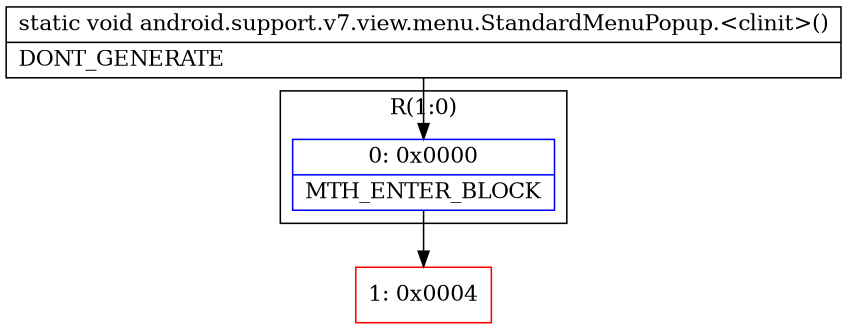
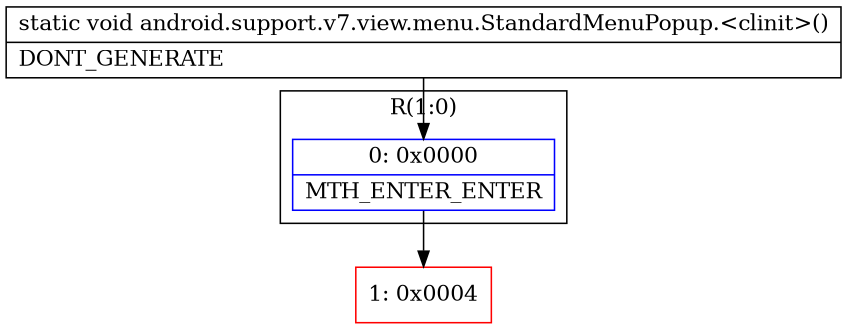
  digraph {
    node [shape=record]
-   n1 [color=blue label="{0\:\ 0x0000|MTH_ENTER_BLOCK\l}"]
+   n1 [color=blue label="{0\:\ 0x0000|MTH_ENTER_ENTER\l}"]
    n2 [color=red label="{1\:\ 0x0004}"]
    n3 [label="{static void android.support.v7.view.menu.StandardMenuPopup.\<clinit\>()  | DONT_GENERATE\l}"]
    subgraph cluster_1 {
      label="R(1:0)"
      n1
    }
    n1 -> n2
    n3 -> n1
  }
